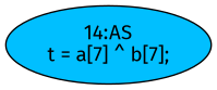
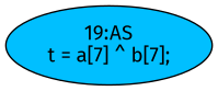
  strict digraph {
    fontname="Fira Sans"
-   n1 [ast="<pyverilog.vparser.ast.Assign object at 0x7fd7b188e490>" def_var="['t']" fillcolor=deepskyblue label="14:AS\nt = a[7] ^ b[7];" statements="[]" style=filled typ=Assign use_var="['a', 'b']" fontname="Fira Sans"]
+   n1 [ast="<pyverilog.vparser.ast.Assign object at 0x7fd7b188e490>" def_var="['t']" fillcolor=deepskyblue label="19:AS\nt = a[7] ^ b[7];" statements="[]" style=filled typ=Assign use_var="['a', 'b']" fontname="Fira Sans"]
  }
